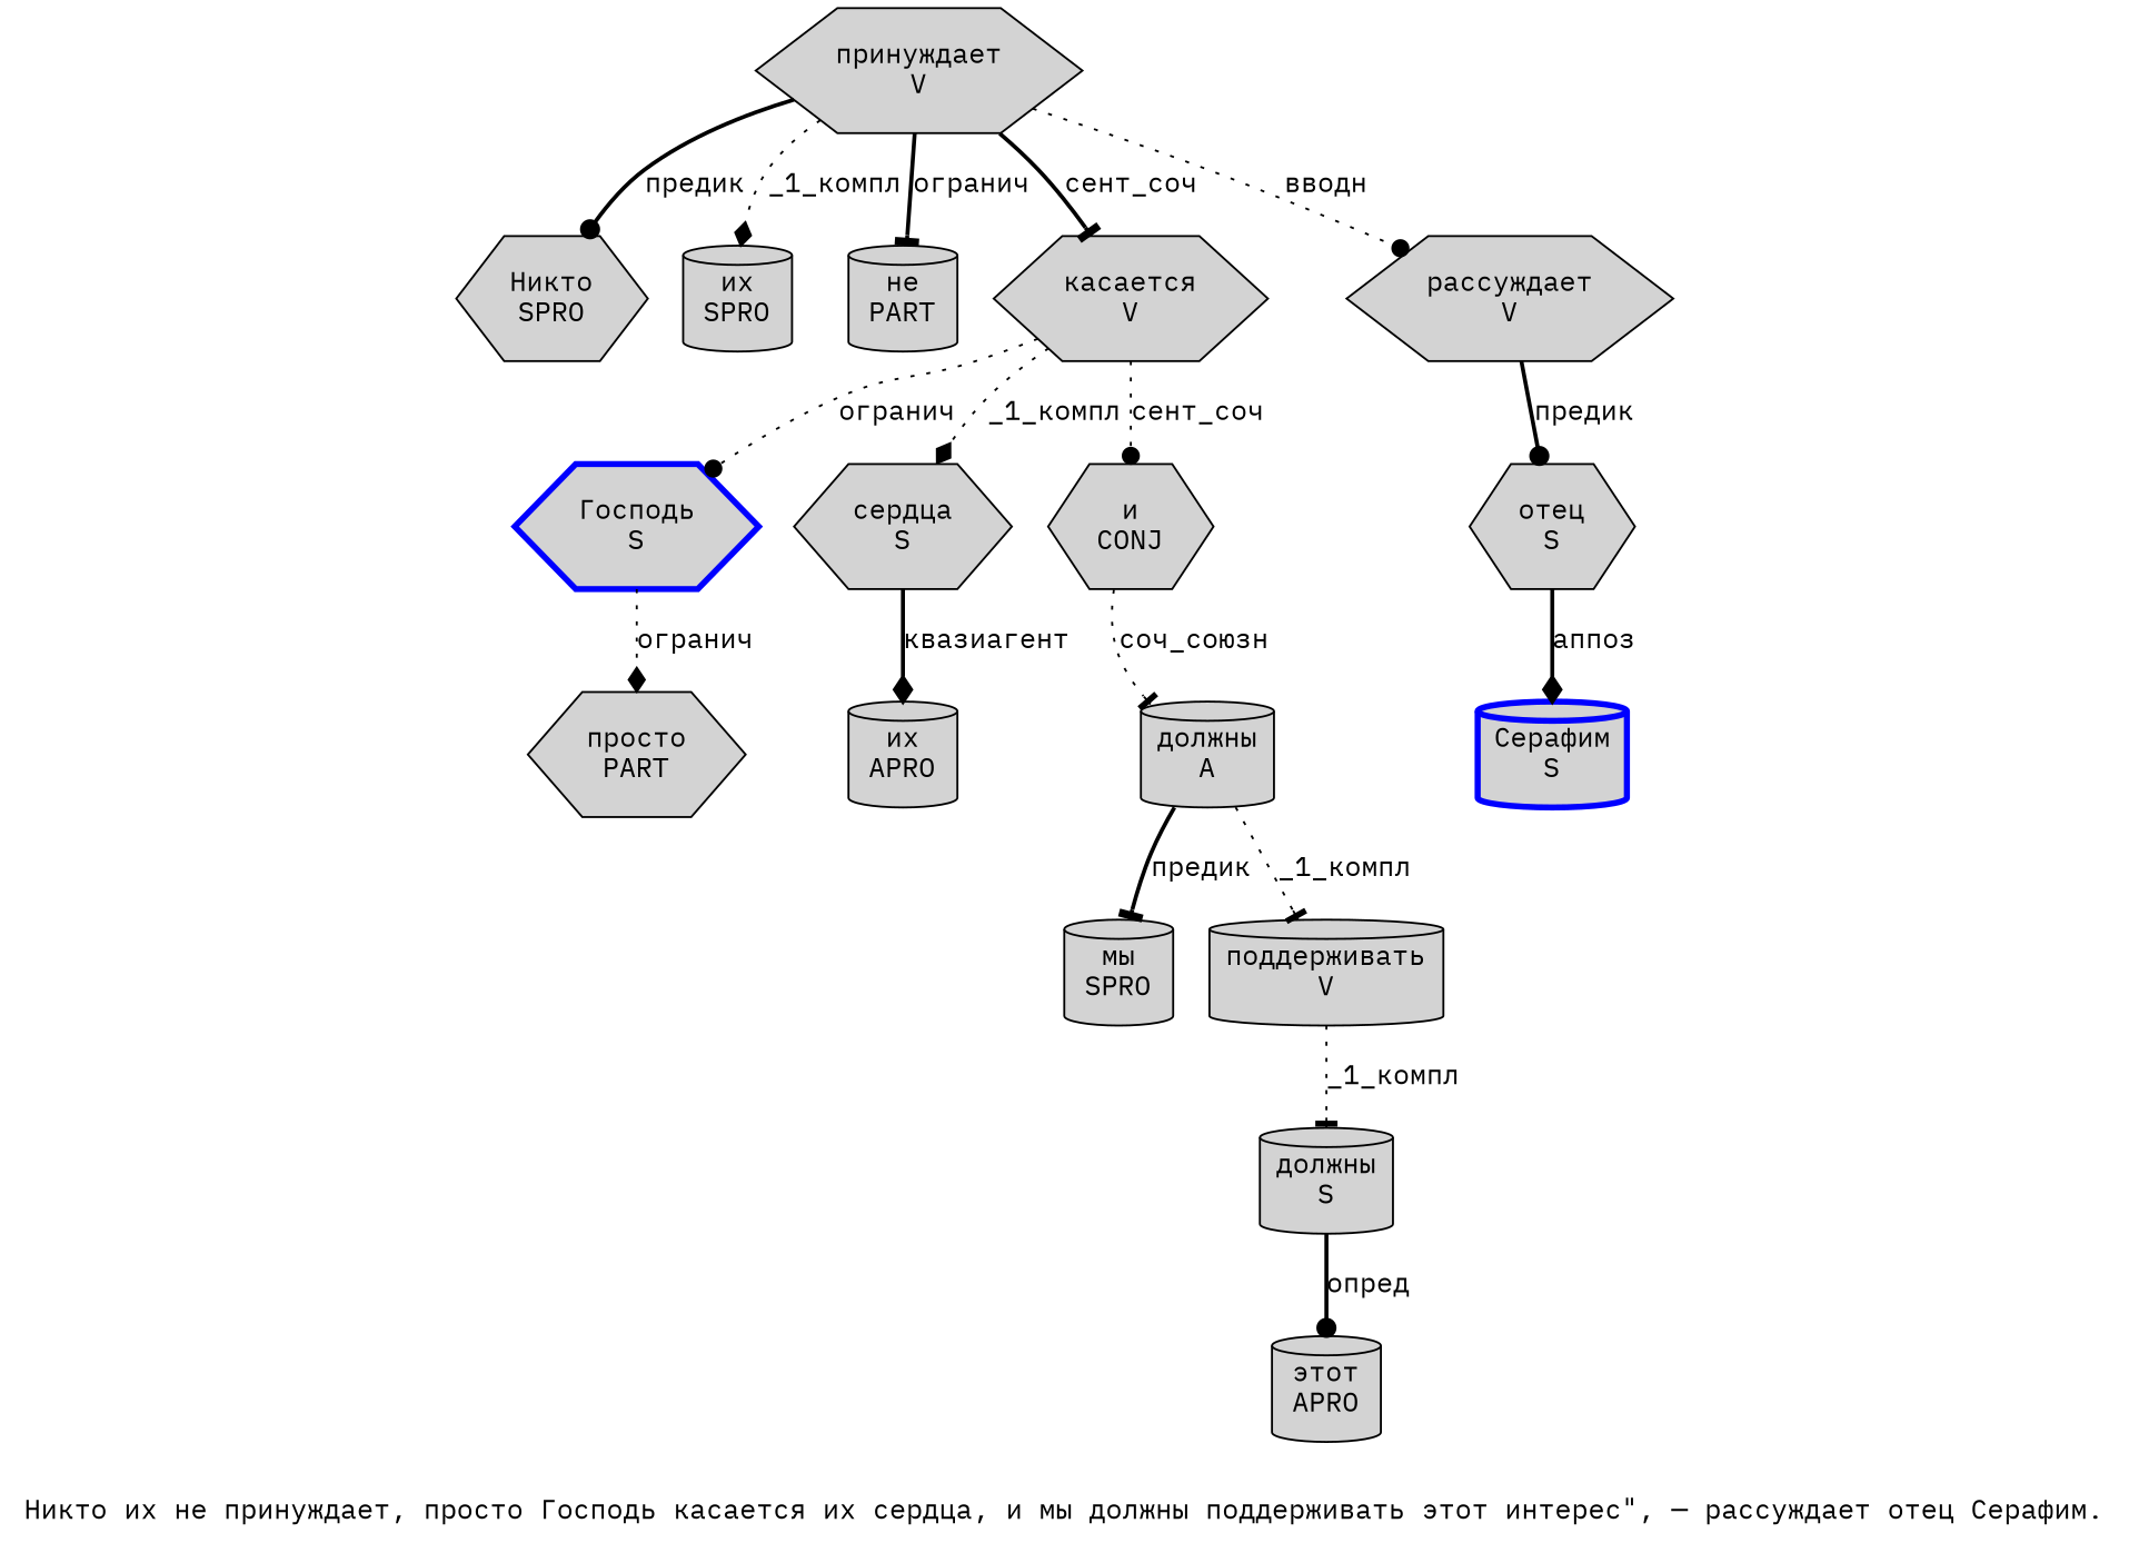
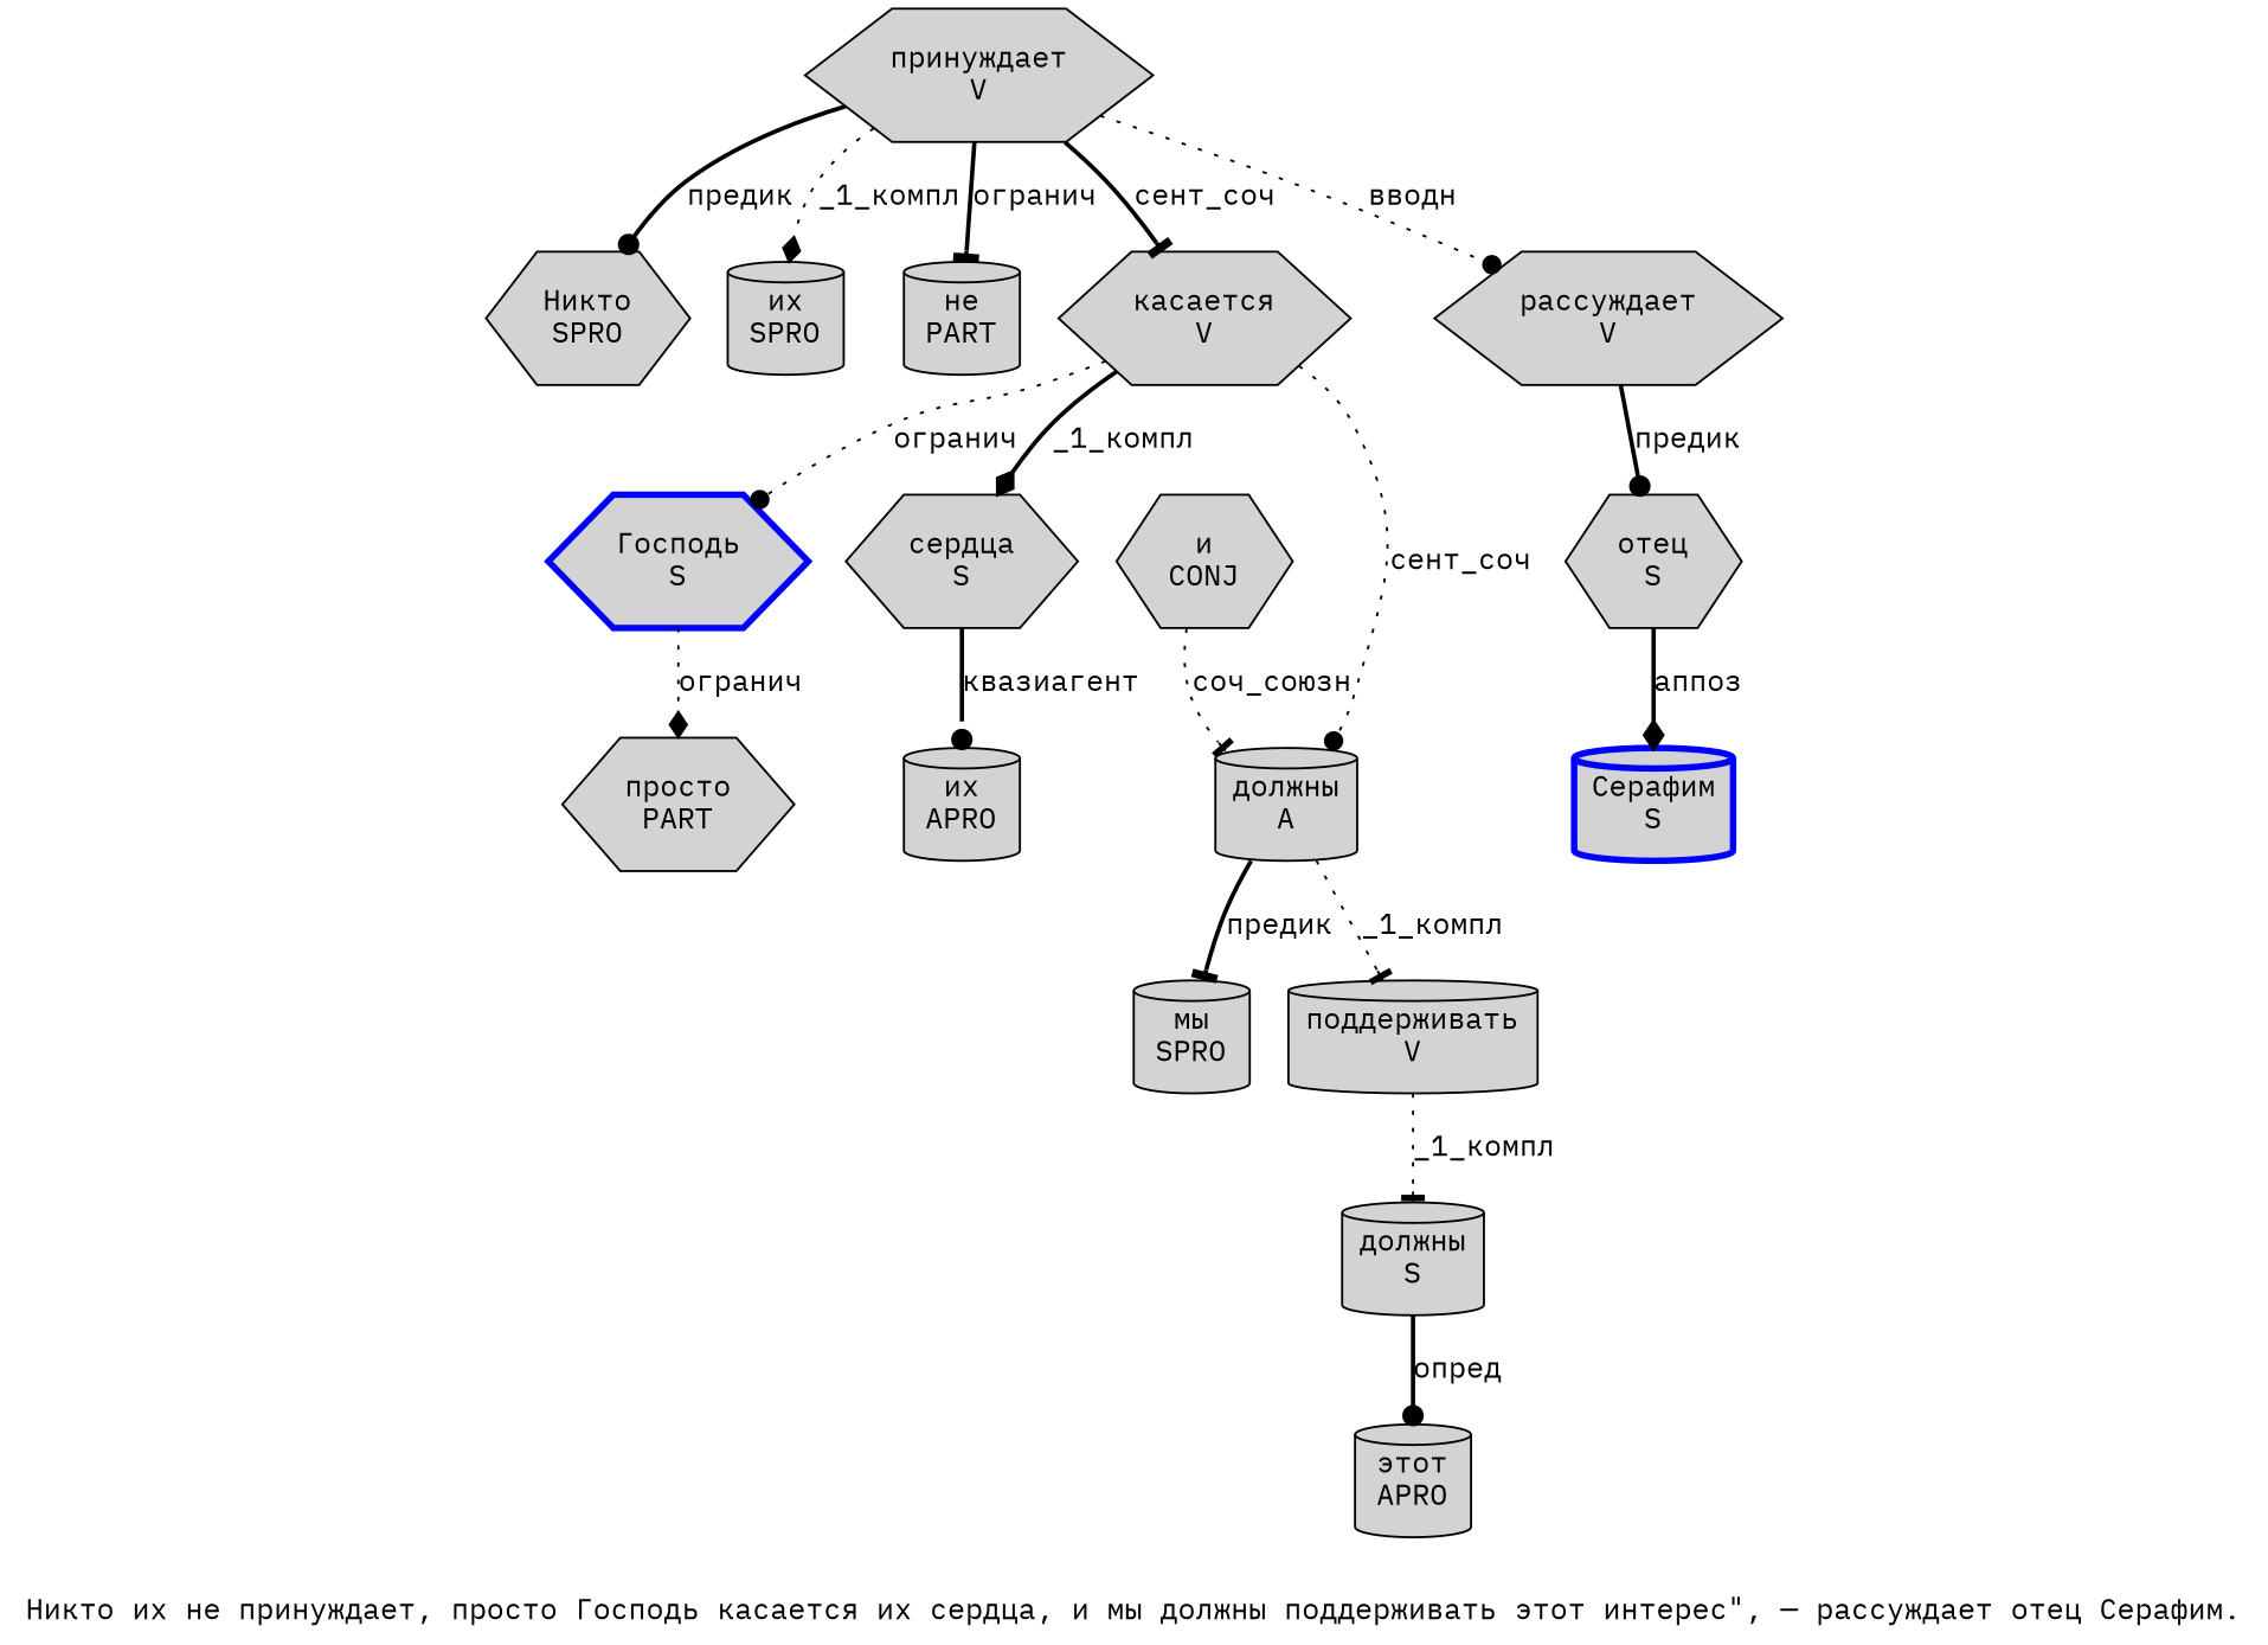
  digraph {
    fontname="IBM Plex Mono"
    label="Никто их не принуждает, просто Господь касается их сердца, и мы должны поддерживать этот интерес\", — рассуждает отец Серафим."
    node [fillcolor=lightgray fontname="IBM Plex Mono" penwidth=1 shape=hexagon style=filled]
    edge [arrowhead=dot fontname="IBM Plex Mono" style=bold]
    n1 [label="Никто\nSPRO"]
    n2 [label="их\nSPRO" shape=cylinder]
    n3 [label="не\nPART" shape=cylinder]
    n4 [label="принуждает\nV"]
    n5 [label="касается\nV"]
    n6 [label="рассуждает\nV"]
    n7 [color=blue label="Господь\nS" penwidth=3]
    n8 [label="сердца\nS"]
    n9 [label="и\nCONJ"]
    n10 [label="отец\nS"]
    n11 [label="просто\nPART"]
    n12 [label="их\nAPRO" shape=cylinder]
    n13 [label="должны\nA" shape=cylinder]
    n14 [label="мы\nSPRO" shape=cylinder]
    n15 [label="поддерживать\nV" shape=cylinder]
    n16 [label="должны\nS" shape=cylinder]
    n17 [label="этот\nAPRO" shape=cylinder]
    n18 [color=blue label="Серафим\nS" penwidth=3 shape=cylinder]
    n4 -> n1 [label="предик"]
    n4 -> n2 [arrowhead=diamond label="_1_компл" style=dotted]
    n4 -> n3 [arrowhead=tee label="огранич"]
    n4 -> n5 [arrowhead=tee label="сент_соч"]
    n4 -> n6 [label="вводн" style=dotted]
    n5 -> n7 [label="огранич" style=dotted]
-   n5 -> n8 [arrowhead=diamond label="_1_компл" style=dotted]
-   n5 -> n9 [label="сент_соч" style=dotted]
+   n5 -> n8 [arrowhead=diamond label="_1_компл"]
+   n5 -> n13 [label="сент_соч" style=dotted]
    n6 -> n10 [label="предик"]
    n7 -> n11 [arrowhead=diamond label="огранич" style=dotted]
-   n8 -> n12 [arrowhead=diamond label="квазиагент"]
+   n8 -> n12 [label="квазиагент"]
    n9 -> n13 [arrowhead=tee label="соч_союзн" style=dotted]
    n10 -> n18 [arrowhead=diamond label="аппоз"]
    n13 -> n14 [arrowhead=tee label="предик"]
    n13 -> n15 [arrowhead=tee label="_1_компл" style=dotted]
    n15 -> n16 [arrowhead=tee label="_1_компл" style=dotted]
    n16 -> n17 [label="опред"]
  }
